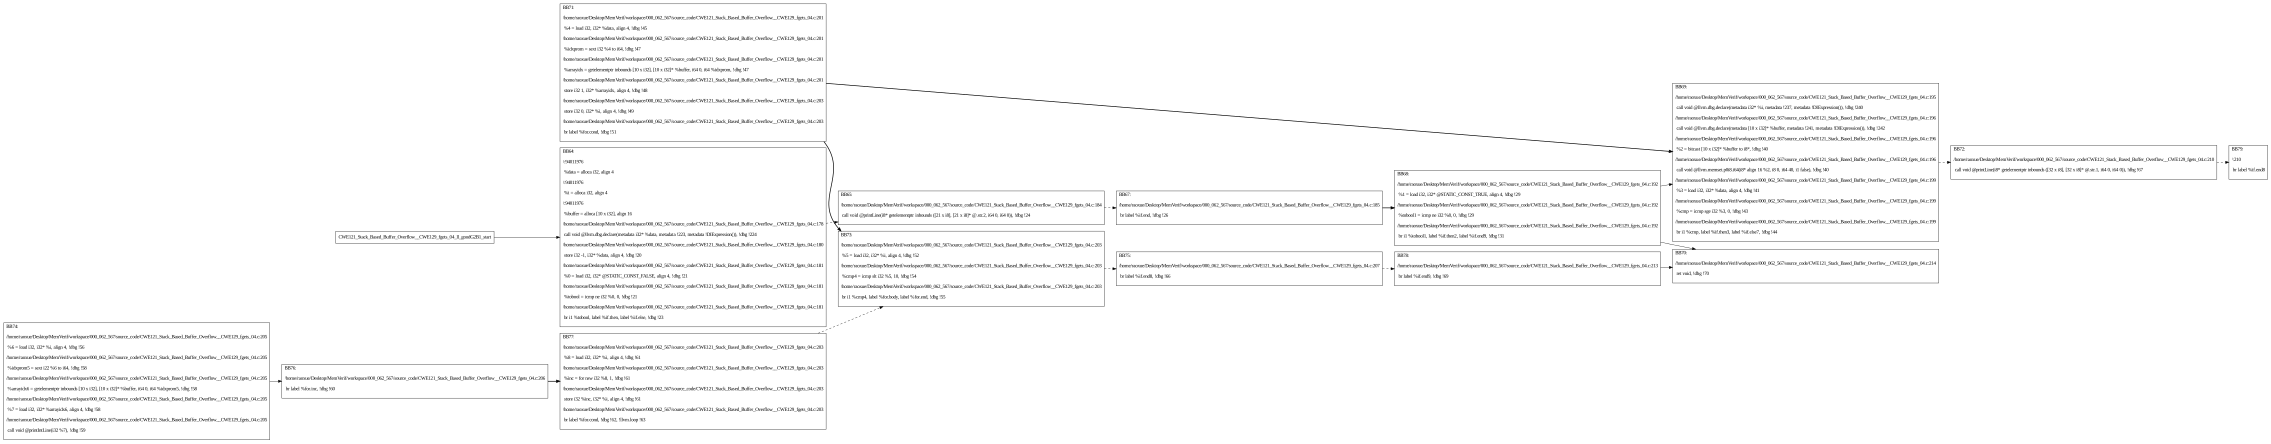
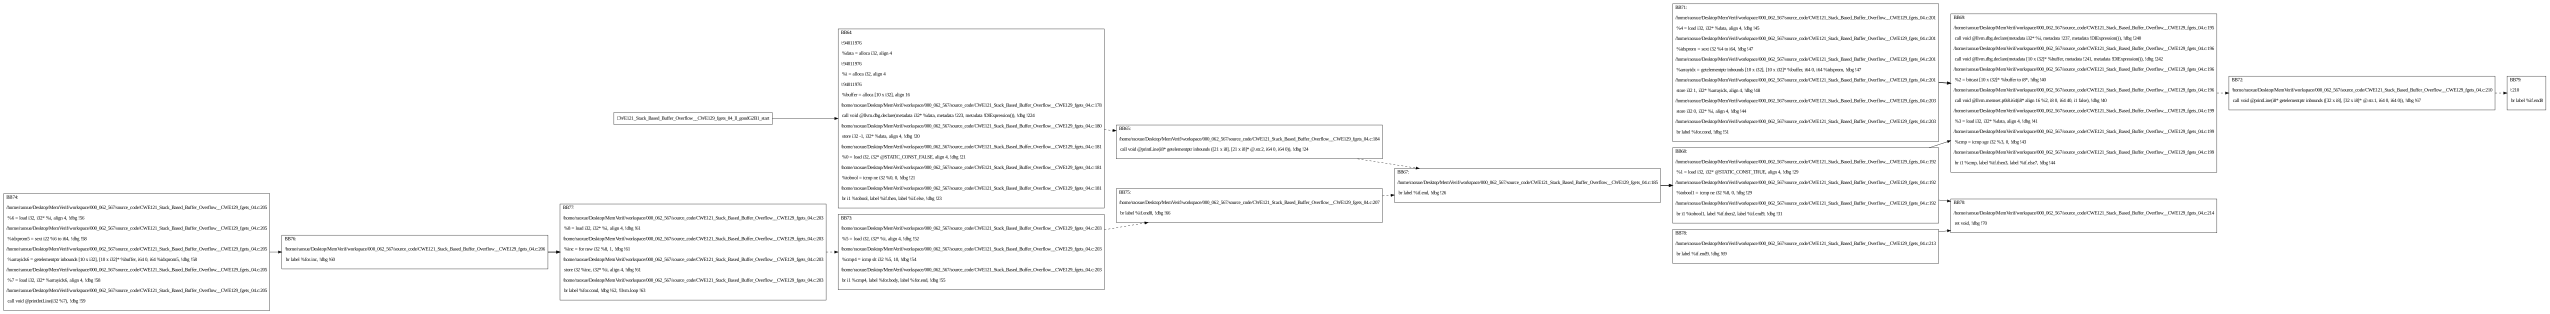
  digraph {
    fontname="Liberation Serif"
    rankdir=LR
    node [fontname="Liberation Serif" shape=record]
    edge [fontname="Liberation Serif" style=dashed]
    n1 [label="{CWE121_Stack_Based_Buffer_Overflow__CWE129_fgets_04_ll_goodG2B1_start}"]
    n2 [label="{BB64:\l\l/:94011976\l\n  %data = alloca i32, align 4\l\n/:94011976\l\n  %i = alloca i32, align 4\l\n/:94011976\l\n  %buffer = alloca [10 x i32], align 16\l\n/home/raoxue/Desktop/MemVerif/workspace/000_062_567/source_code/CWE121_Stack_Based_Buffer_Overflow__CWE129_fgets_04.c:178\l\n  call void @llvm.dbg.declare(metadata i32* %data, metadata !223, metadata !DIExpression()), !dbg !224\l\n/home/raoxue/Desktop/MemVerif/workspace/000_062_567/source_code/CWE121_Stack_Based_Buffer_Overflow__CWE129_fgets_04.c:180\l\n  store i32 -1, i32* %data, align 4, !dbg !20\l\n/home/raoxue/Desktop/MemVerif/workspace/000_062_567/source_code/CWE121_Stack_Based_Buffer_Overflow__CWE129_fgets_04.c:181\l\n  %0 = load i32, i32* @STATIC_CONST_FALSE, align 4, !dbg !21\l\n/home/raoxue/Desktop/MemVerif/workspace/000_062_567/source_code/CWE121_Stack_Based_Buffer_Overflow__CWE129_fgets_04.c:181\l\n  %tobool = icmp ne i32 %0, 0, !dbg !21\l\n/home/raoxue/Desktop/MemVerif/workspace/000_062_567/source_code/CWE121_Stack_Based_Buffer_Overflow__CWE129_fgets_04.c:181\l\n  br i1 %tobool, label %if.then, label %if.else, !dbg !23\l\n}"]
    n3 [label="{BB65:\l\l/home/raoxue/Desktop/MemVerif/workspace/000_062_567/source_code/CWE121_Stack_Based_Buffer_Overflow__CWE129_fgets_04.c:184\l\n  call void @printLine(i8* getelementptr inbounds ([21 x i8], [21 x i8]* @.str.2, i64 0, i64 0)), !dbg !24\l\n}"]
    n4 [label="{BB67:\l\l/home/raoxue/Desktop/MemVerif/workspace/000_062_567/source_code/CWE121_Stack_Based_Buffer_Overflow__CWE129_fgets_04.c:185\l\n  br label %if.end, !dbg !26\l\n}"]
    n5 [label="{BB68:\l\l/home/raoxue/Desktop/MemVerif/workspace/000_062_567/source_code/CWE121_Stack_Based_Buffer_Overflow__CWE129_fgets_04.c:192\l\n  %1 = load i32, i32* @STATIC_CONST_TRUE, align 4, !dbg !29\l\n/home/raoxue/Desktop/MemVerif/workspace/000_062_567/source_code/CWE121_Stack_Based_Buffer_Overflow__CWE129_fgets_04.c:192\l\n  %tobool1 = icmp ne i32 %8, 0, !dbg !29\l\n/home/raoxue/Desktop/MemVerif/workspace/000_062_567/source_code/CWE121_Stack_Based_Buffer_Overflow__CWE129_fgets_04.c:192\l\n  br i1 %tobool1, label %if.then2, label %if.end9, !dbg !31\l\n}"]
    n6 [label="{BB69:\l\l/home/raoxue/Desktop/MemVerif/workspace/000_062_567/source_code/CWE121_Stack_Based_Buffer_Overflow__CWE129_fgets_04.c:195\l\n  call void @llvm.dbg.declare(metadata i32* %i, metadata !237, metadata !DIExpression()), !dbg !240\l\n/home/raoxue/Desktop/MemVerif/workspace/000_062_567/source_code/CWE121_Stack_Based_Buffer_Overflow__CWE129_fgets_04.c:196\l\n  call void @llvm.dbg.declare(metadata [10 x i32]* %buffer, metadata !241, metadata !DIExpression()), !dbg !242\l\n/home/raoxue/Desktop/MemVerif/workspace/000_062_567/source_code/CWE121_Stack_Based_Buffer_Overflow__CWE129_fgets_04.c:196\l\n  %2 = bitcast [10 x i32]* %buffer to i8*, !dbg !40\l\n/home/raoxue/Desktop/MemVerif/workspace/000_062_567/source_code/CWE121_Stack_Based_Buffer_Overflow__CWE129_fgets_04.c:196\l\n  call void @llvm.memset.p0i8.i64(i8* align 16 %2, i8 0, i64 40, i1 false), !dbg !40\l\n/home/raoxue/Desktop/MemVerif/workspace/000_062_567/source_code/CWE121_Stack_Based_Buffer_Overflow__CWE129_fgets_04.c:199\l\n  %3 = load i32, i32* %data, align 4, !dbg !41\l\n/home/raoxue/Desktop/MemVerif/workspace/000_062_567/source_code/CWE121_Stack_Based_Buffer_Overflow__CWE129_fgets_04.c:199\l\n  %cmp = icmp sge i32 %3, 0, !dbg !43\l\n/home/raoxue/Desktop/MemVerif/workspace/000_062_567/source_code/CWE121_Stack_Based_Buffer_Overflow__CWE129_fgets_04.c:199\l\n  br i1 %cmp, label %if.then3, label %if.else7, !dbg !44\l\n}"]
    n7 [label="{BB70:\l\l/home/raoxue/Desktop/MemVerif/workspace/000_062_567/source_code/CWE121_Stack_Based_Buffer_Overflow__CWE129_fgets_04.c:214\l\n  ret void, !dbg !70\l\n}"]
    n8 [label="{BB72:\l\l/home/raoxue/Desktop/MemVerif/workspace/000_062_567/source_code/CWE121_Stack_Based_Buffer_Overflow__CWE129_fgets_04.c:210\l\n  call void @printLine(i8* getelementptr inbounds ([32 x i8], [32 x i8]* @.str.1, i64 0, i64 0)), !dbg !67\l\n}"]
-   n9 [label="{BB71:\l\l/home/raoxue/Desktop/MemVerif/workspace/000_062_567/source_code/CWE121_Stack_Based_Buffer_Overflow__CWE129_fgets_04.c:201\l\n  %4 = load i32, i32* %data, align 4, !dbg !45\l\n/home/raoxue/Desktop/MemVerif/workspace/000_062_567/source_code/CWE121_Stack_Based_Buffer_Overflow__CWE129_fgets_04.c:201\l\n  %idxprom = sext i32 %4 to i64, !dbg !47\l\n/home/raoxue/Desktop/MemVerif/workspace/000_062_567/source_code/CWE121_Stack_Based_Buffer_Overflow__CWE129_fgets_04.c:201\l\n  %arrayidx = getelementptr inbounds [10 x i32], [10 x i32]* %buffer, i64 0, i64 %idxprom, !dbg !47\l\n/home/raoxue/Desktop/MemVerif/workspace/000_062_567/source_code/CWE121_Stack_Based_Buffer_Overflow__CWE129_fgets_04.c:201\l\n  store i32 1, i32* %arrayidx, align 4, !dbg !48\l\n/home/raoxue/Desktop/MemVerif/workspace/000_062_567/source_code/CWE121_Stack_Based_Buffer_Overflow__CWE129_fgets_04.c:203\l\n  store i32 0, i32* %i, align 4, !dbg !49\l\n/home/raoxue/Desktop/MemVerif/workspace/000_062_567/source_code/CWE121_Stack_Based_Buffer_Overflow__CWE129_fgets_04.c:203\l\n  br label %for.cond, !dbg !51\l\n}"]
+   n9 [label="{BB71:\l\l/home/raoxue/Desktop/MemVerif/workspace/000_062_567/source_code/CWE121_Stack_Based_Buffer_Overflow__CWE129_fgets_04.c:201\l\n  %4 = load i32, i32* %data, align 4, !dbg !45\l\n/home/raoxue/Desktop/MemVerif/workspace/000_062_567/source_code/CWE121_Stack_Based_Buffer_Overflow__CWE129_fgets_04.c:201\l\n  %idxprom = sext i32 %4 to i64, !dbg !47\l\n/home/raoxue/Desktop/MemVerif/workspace/000_062_567/source_code/CWE121_Stack_Based_Buffer_Overflow__CWE129_fgets_04.c:201\l\n  %arrayidx = getelementptr inbounds [10 x i32], [10 x i32]* %buffer, i64 0, i64 %idxprom, !dbg !47\l\n/home/raoxue/Desktop/MemVerif/workspace/000_062_567/source_code/CWE121_Stack_Based_Buffer_Overflow__CWE129_fgets_04.c:201\l\n  store i32 1, i32* %arrayidx, align 4, !dbg !48\l\n/home/raoxue/Desktop/MemVerif/workspace/000_062_567/source_code/CWE121_Stack_Based_Buffer_Overflow__CWE129_fgets_04.c:203\l\n  store i32 0, i32* %i, align 4, !dbg !44\l\n/home/raoxue/Desktop/MemVerif/workspace/000_062_567/source_code/CWE121_Stack_Based_Buffer_Overflow__CWE129_fgets_04.c:203\l\n  br label %for.cond, !dbg !51\l\n}"]
    n10 [label="{BB73:\l\l/home/raoxue/Desktop/MemVerif/workspace/000_062_567/source_code/CWE121_Stack_Based_Buffer_Overflow__CWE129_fgets_04.c:203\l\n  %5 = load i32, i32* %i, align 4, !dbg !52\l\n/home/raoxue/Desktop/MemVerif/workspace/000_062_567/source_code/CWE121_Stack_Based_Buffer_Overflow__CWE129_fgets_04.c:203\l\n  %cmp4 = icmp slt i32 %5, 10, !dbg !54\l\n/home/raoxue/Desktop/MemVerif/workspace/000_062_567/source_code/CWE121_Stack_Based_Buffer_Overflow__CWE129_fgets_04.c:203\l\n  br i1 %cmp4, label %for.body, label %for.end, !dbg !55\l\n}"]
    n11 [label="{BB79:\l\l/:210\l\n  br label %if.end8\l\n}"]
    n12 [label="{BB75:\l\l/home/raoxue/Desktop/MemVerif/workspace/000_062_567/source_code/CWE121_Stack_Based_Buffer_Overflow__CWE129_fgets_04.c:207\l\n  br label %if.end8, !dbg !66\l\n}"]
    n13 [label="{BB74:\l\l/home/raoxue/Desktop/MemVerif/workspace/000_062_567/source_code/CWE121_Stack_Based_Buffer_Overflow__CWE129_fgets_04.c:205\l\n  %6 = load i32, i32* %i, align 4, !dbg !56\l\n/home/raoxue/Desktop/MemVerif/workspace/000_062_567/source_code/CWE121_Stack_Based_Buffer_Overflow__CWE129_fgets_04.c:205\l\n  %idxprom5 = sext i22 %6 to i64, !dbg !58\l\n/home/raoxue/Desktop/MemVerif/workspace/000_062_567/source_code/CWE121_Stack_Based_Buffer_Overflow__CWE129_fgets_04.c:205\l\n  %arrayidx6 = getelementptr inbounds [10 x i32], [10 x i32]* %buffer, i64 0, i64 %idxprom5, !dbg !58\l\n/home/raoxue/Desktop/MemVerif/workspace/000_062_567/source_code/CWE121_Stack_Based_Buffer_Overflow__CWE129_fgets_04.c:205\l\n  %7 = load i32, i32* %arrayidx6, align 4, !dbg !58\l\n/home/raoxue/Desktop/MemVerif/workspace/000_062_567/source_code/CWE121_Stack_Based_Buffer_Overflow__CWE129_fgets_04.c:205\l\n  call void @printIntLine(i32 %7), !dbg !59\l\n}"]
    n14 [label="{BB76:\l\l/home/raoxue/Desktop/MemVerif/workspace/000_062_567/source_code/CWE121_Stack_Based_Buffer_Overflow__CWE129_fgets_04.c:206\l\n  br label %for.inc, !dbg !60\l\n}"]
    n15 [label="{BB78:\l\l/home/raoxue/Desktop/MemVerif/workspace/000_062_567/source_code/CWE121_Stack_Based_Buffer_Overflow__CWE129_fgets_04.c:213\l\n  br label %if.end9, !dbg !69\l\n}"]
    n16 [label="{BB77:\l\l/home/raoxue/Desktop/MemVerif/workspace/000_062_567/source_code/CWE121_Stack_Based_Buffer_Overflow__CWE129_fgets_04.c:203\l\n  %8 = load i32, i32* %i, align 4, !dbg !61\l\n/home/raoxue/Desktop/MemVerif/workspace/000_062_567/source_code/CWE121_Stack_Based_Buffer_Overflow__CWE129_fgets_04.c:203\l\n  %inc = for nsw i32 %8, 1, !dbg !61\l\n/home/raoxue/Desktop/MemVerif/workspace/000_062_567/source_code/CWE121_Stack_Based_Buffer_Overflow__CWE129_fgets_04.c:203\l\n  store i32 %inc, i32* %i, align 4, !dbg !61\l\n/home/raoxue/Desktop/MemVerif/workspace/000_062_567/source_code/CWE121_Stack_Based_Buffer_Overflow__CWE129_fgets_04.c:203\l\n  br label %for.cond, !dbg !62, !llvm.loop !63\l\n}"]
    n1 -> n2 [style=solid]
    n2 -> n3
    n3 -> n4
    n4 -> n5 [style=bold]
    n5 -> n6 [style=solid]
    n5 -> n7 [style=solid]
    n6 -> n8
    n8 -> n11
    n9 -> n6 [style=bold]
-   n9 -> n10 [style=bold]
    n10 -> n12
-   n12 -> n15
+   n12 -> n4
    n13 -> n14 [style=solid]
    n14 -> n16 [style=bold]
    n15 -> n7 [style=solid]
    n16 -> n10
  }
